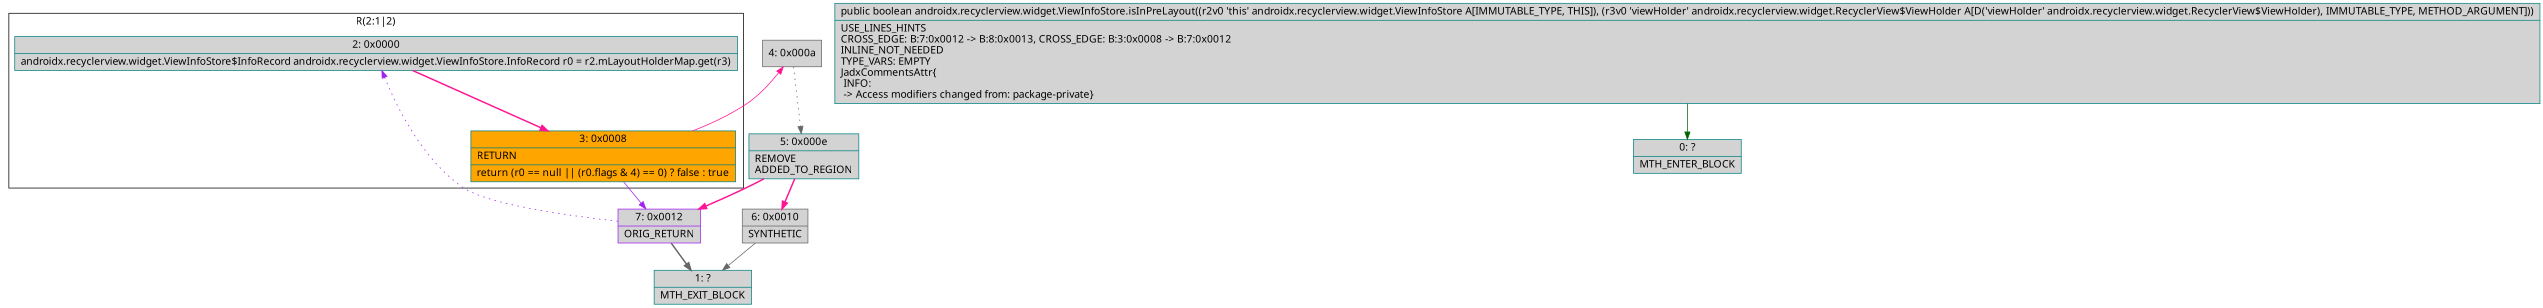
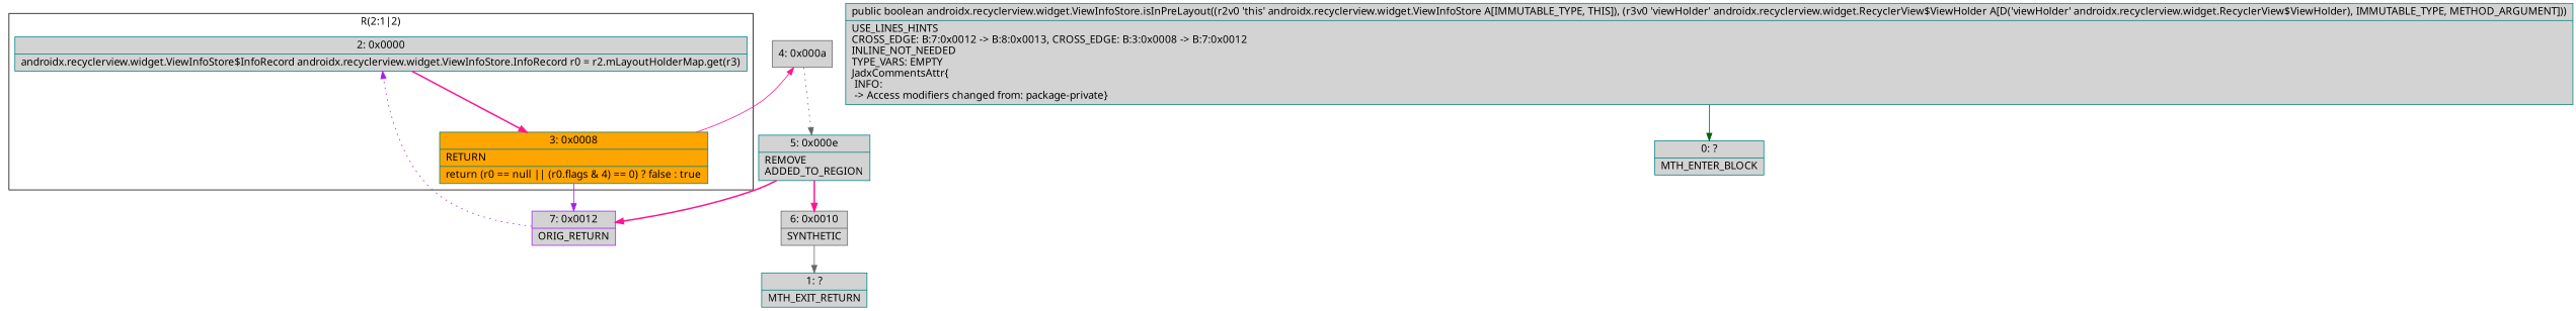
  digraph {
    fontname="Noto Sans"
    node [color=teal fillcolor=lightgrey fontname="Noto Sans" shape=record style=filled]
    edge [color=deeppink fontname="Noto Sans" style=bold]
    n1 [label="{2\:\ 0x0000|androidx.recyclerview.widget.ViewInfoStore$InfoRecord androidx.recyclerview.widget.ViewInfoStore.InfoRecord r0 = r2.mLayoutHolderMap.get(r3)\l}"]
    n2 [fillcolor=orange label="{3\:\ 0x0008|RETURN\l|return (r0 == null \|\| (r0.flags & 4) == 0) ? false : true\l}"]
    n3 [color=gray40 label="{4\:\ 0x000a}"]
    n4 [color=purple label="{7\:\ 0x0012|ORIG_RETURN\l}"]
    n5 [label="{5\:\ 0x000e|REMOVE\lADDED_TO_REGION\l}"]
-   n6 [label="{1\:\ ?|MTH_EXIT_BLOCK\l}"]
+   n6 [label="{1\:\ ?|MTH_EXIT_RETURN\l}"]
    n7 [label="{0\:\ ?|MTH_ENTER_BLOCK\l}"]
    n8 [color=gray40 label="{6\:\ 0x0010|SYNTHETIC\l}"]
    n9 [label="{public boolean androidx.recyclerview.widget.ViewInfoStore.isInPreLayout((r2v0 'this' androidx.recyclerview.widget.ViewInfoStore A[IMMUTABLE_TYPE, THIS]), (r3v0 'viewHolder' androidx.recyclerview.widget.RecyclerView$ViewHolder A[D('viewHolder' androidx.recyclerview.widget.RecyclerView$ViewHolder), IMMUTABLE_TYPE, METHOD_ARGUMENT]))  | USE_LINES_HINTS\lCROSS_EDGE: B:7:0x0012 \-\> B:8:0x0013, CROSS_EDGE: B:3:0x0008 \-\> B:7:0x0012\lINLINE_NOT_NEEDED\lTYPE_VARS: EMPTY\lJadxCommentsAttr\{\l INFO: \l \-\> Access modifiers changed from: package\-private\}\l}"]
    subgraph cluster_1 {
      label="R(2:1|2)"
      n1
      n2
    }
    n1 -> n2
    n2 -> n3 [style=solid]
    n2 -> n4 [color=purple style=solid]
    n3 -> n5 [color=gray40 style=dotted]
    n4 -> n1 [color=purple style=dotted]
-   n4 -> n6 [color=gray40]
    n5 -> n4
    n5 -> n8
    n8 -> n6 [color=gray40 style=solid]
    n9 -> n7 [color=darkgreen style=solid]
  }
